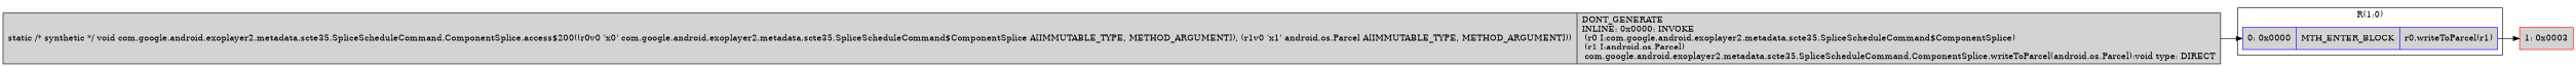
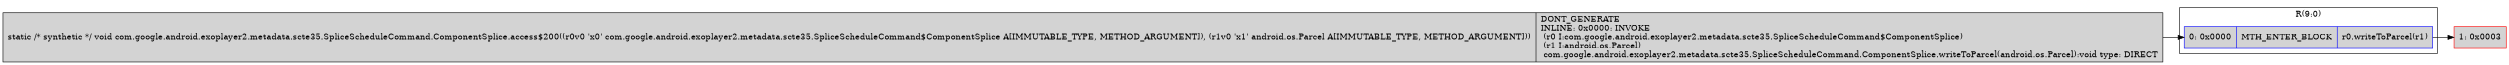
  digraph {
    rankdir=LR
    node [shape=record style=filled fillcolor=lightgrey]
    edge [style=solid]
    n1 [color=blue label="{0\:\ 0x0000|MTH_ENTER_BLOCK\l|r0.writeToParcel(r1)\l}"]
    n2 [color=red label="{1\:\ 0x0003}"]
    n3 [label="{static \/* synthetic *\/ void com.google.android.exoplayer2.metadata.scte35.SpliceScheduleCommand.ComponentSplice.access$200((r0v0 'x0' com.google.android.exoplayer2.metadata.scte35.SpliceScheduleCommand$ComponentSplice A[IMMUTABLE_TYPE, METHOD_ARGUMENT]), (r1v0 'x1' android.os.Parcel A[IMMUTABLE_TYPE, METHOD_ARGUMENT]))  | DONT_GENERATE\lINLINE: 0x0000: INVOKE  \l  (r0 I:com.google.android.exoplayer2.metadata.scte35.SpliceScheduleCommand$ComponentSplice)\l  (r1 I:android.os.Parcel)\l com.google.android.exoplayer2.metadata.scte35.SpliceScheduleCommand.ComponentSplice.writeToParcel(android.os.Parcel):void type: DIRECT\l}"]
    subgraph cluster_1 {
-     label="R(1:0)"
+     label="R(9:0)"
      n1
    }
    n1 -> n2
    n3 -> n1
  }
